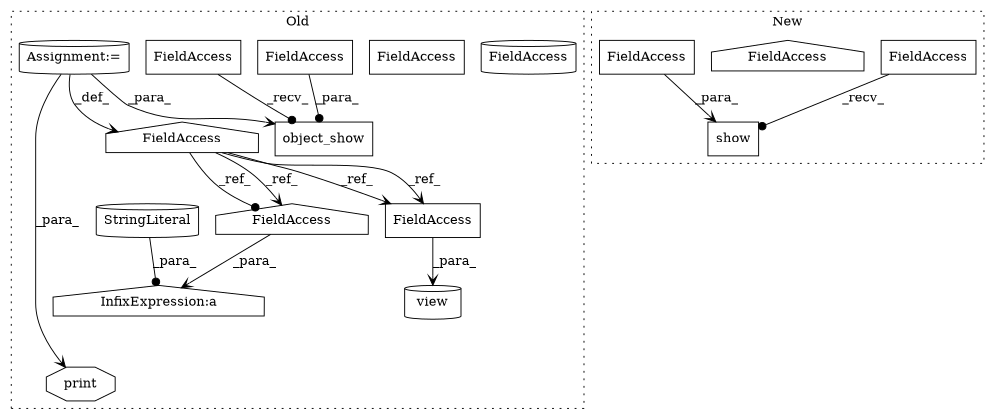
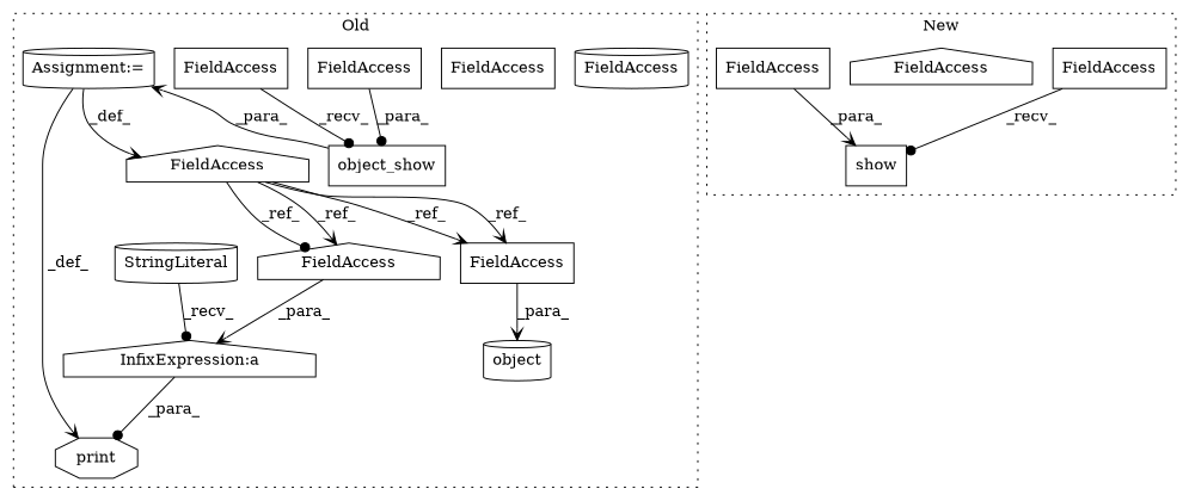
  digraph {
    node [a=22 l=4 s=1952 shape=box]
    edge [arrowhead=vee]
-   n1 [a=32 l="5,1" label=view s="1947,1956" shape=cylinder]
+   n1 [a=32 l="5,1" label=object s="1947,1956" shape=cylinder]
    n2 [label=FieldAccess shape=cylinder]
    n3 [a=32 l="12,1" label=object_show s="1862,1890"]
    n4 [a=27 l=3 label="InfixExpression:a" s=1933 shape=house]
    n5 [a=32 l="6,1" label=print s="1897,1940" shape=octagon]
    n6 [label=FieldAccess s=1936]
    n7 [label=FieldAccess s=1849 shape=house]
    n8 [l=8 label=FieldAccess s=1874]
    n9 [l=7 label=FieldAccess s=1854]
    n10 [a=7 l=1 label="Assignment:=" s=1853 shape=cylinder]
    n11 [a=45 l=30 label=StringLiteral s=1903 shape=cylinder]
    n12 [label=FieldAccess s=1936 shape=house]
    n13 [label=FieldAccess]
    n14 [a=32 l="5,1" label=show s="1876,1887"]
    n15 [l=7 label=FieldAccess s=1868]
    n16 [l=6 label=FieldAccess s=1881 shape=house]
    n17 [l=6 label=FieldAccess s=1881]
    subgraph cluster_1 {
      label=Old
      style=dotted
      n1
      n2
      n3
      n4
      n5
      n6
      n7
      n8
      n9
      n10
      n11
      n12
      n13
    }
    subgraph cluster_2 {
      label=New
      style=dotted
      n14
      n15
      n16
      n17
    }
-   n10 -> n3 [label=_para_]
+   n3 -> n10 [label=_para_]
+   n4 -> n5 [arrowhead=dot label=_para_]
    n7 -> n12 [arrowhead=dot label=_ref_]
    n7 -> n12 [label=_ref_]
    n7 -> n13 [label=_ref_]
    n7 -> n13 [label=_ref_]
    n8 -> n3 [arrowhead=dot label=_para_]
    n9 -> n3 [arrowhead=dot label=_recv_]
-   n10 -> n5 [label=_para_]
+   n10 -> n5 [label=_def_]
    n10 -> n7 [label=_def_]
-   n11 -> n4 [arrowhead=dot label=_para_]
+   n11 -> n4 [arrowhead=dot label=_recv_]
    n12 -> n4 [label=_para_]
    n13 -> n1 [label=_para_]
    n15 -> n14 [arrowhead=dot label=_recv_]
    n17 -> n14 [label=_para_]
  }
